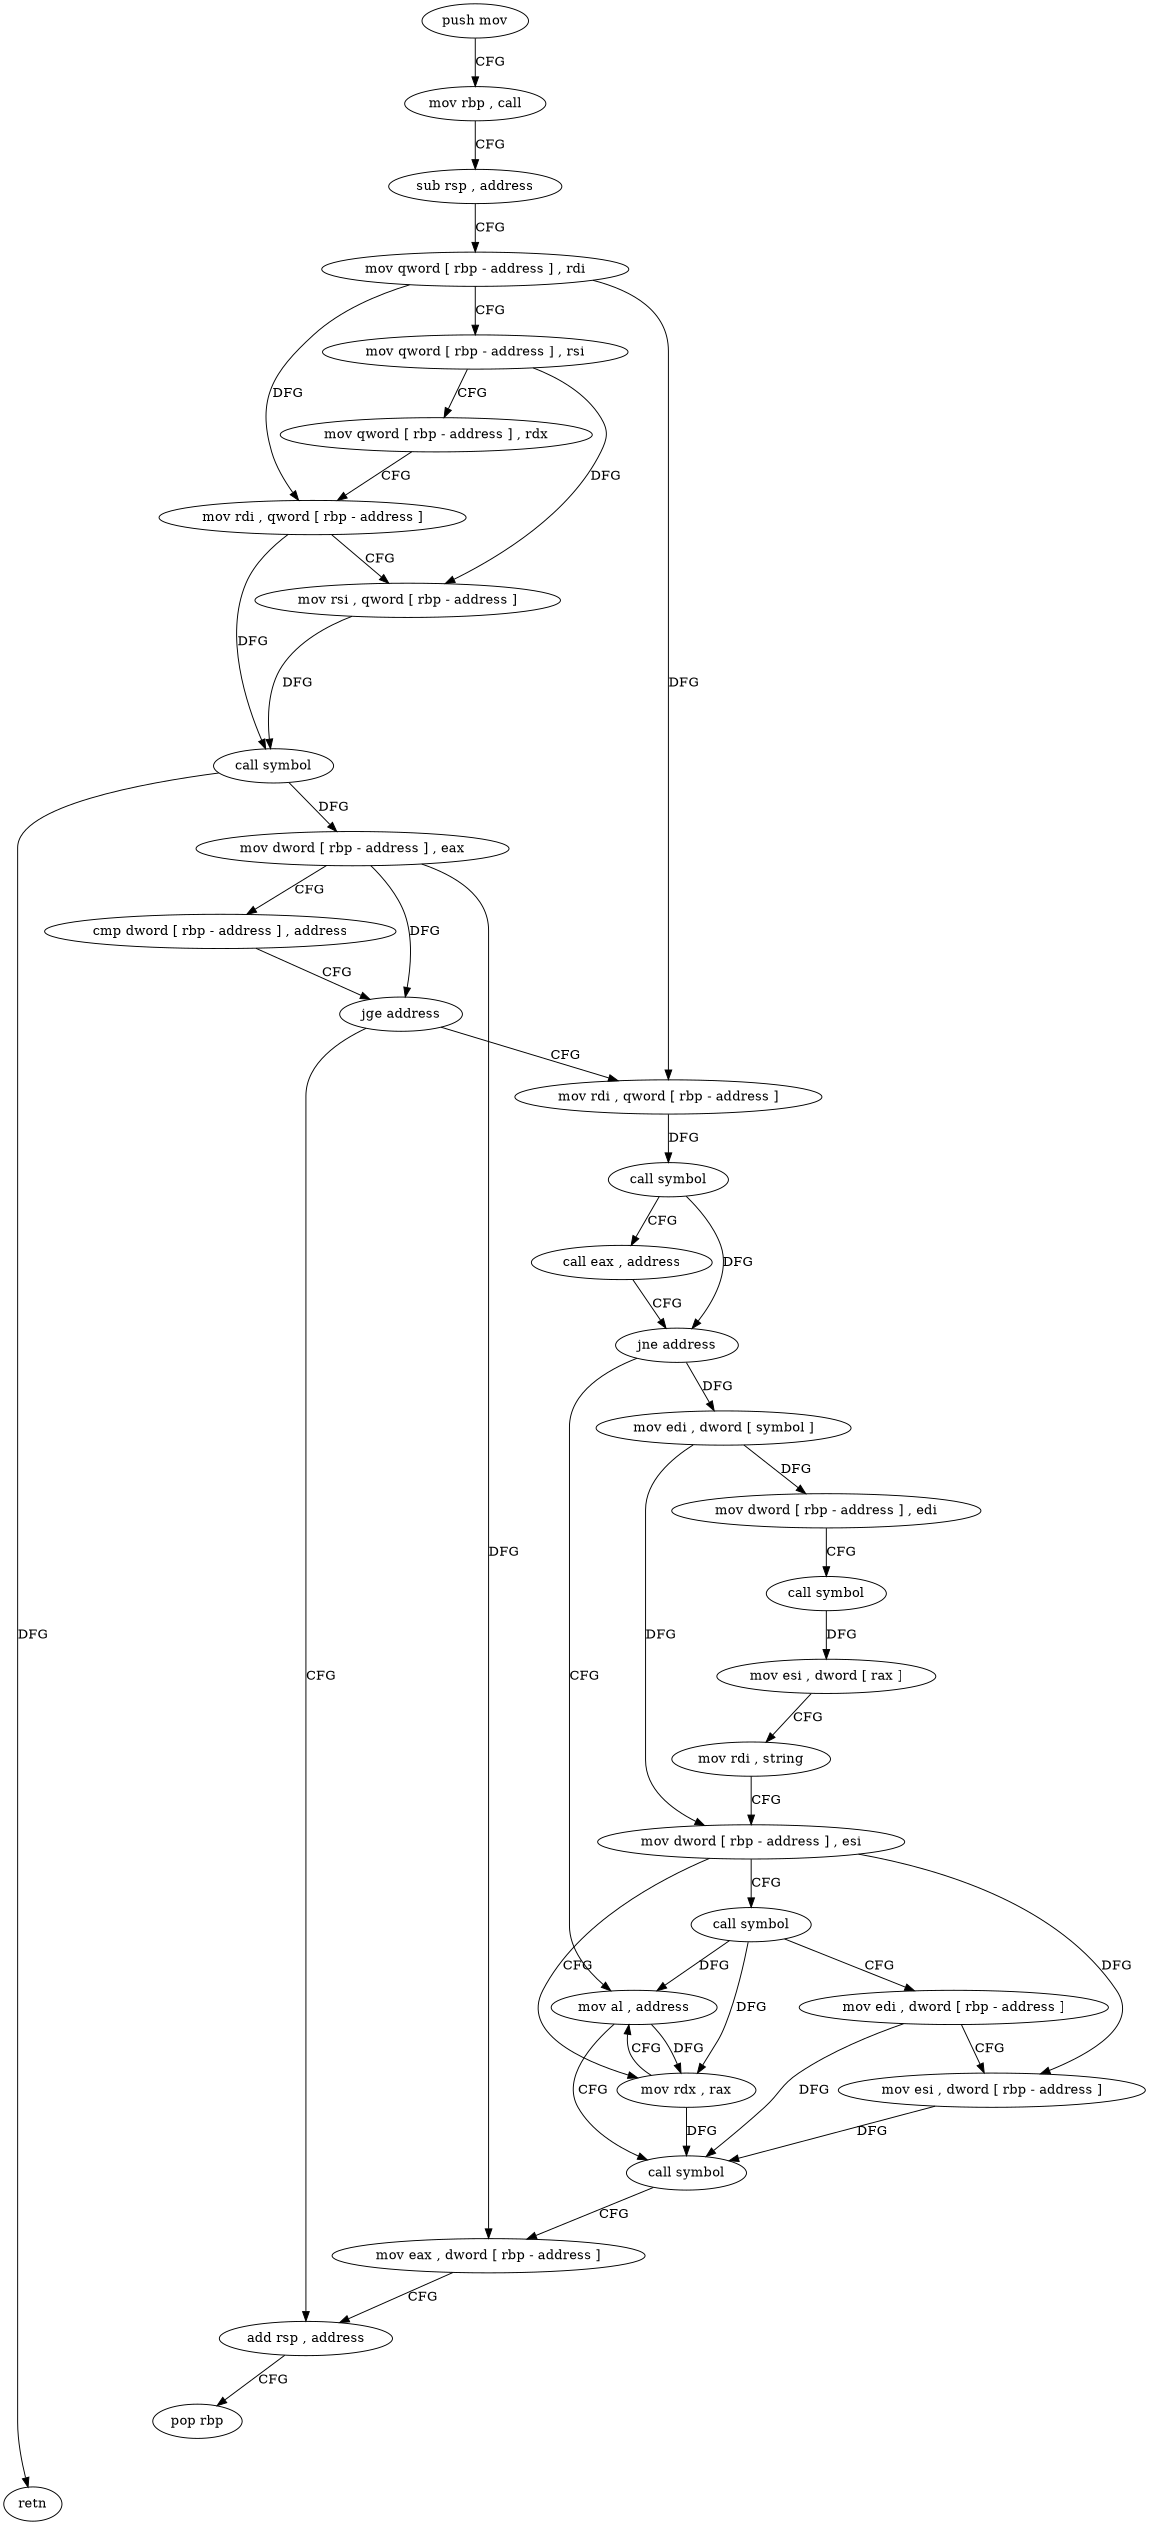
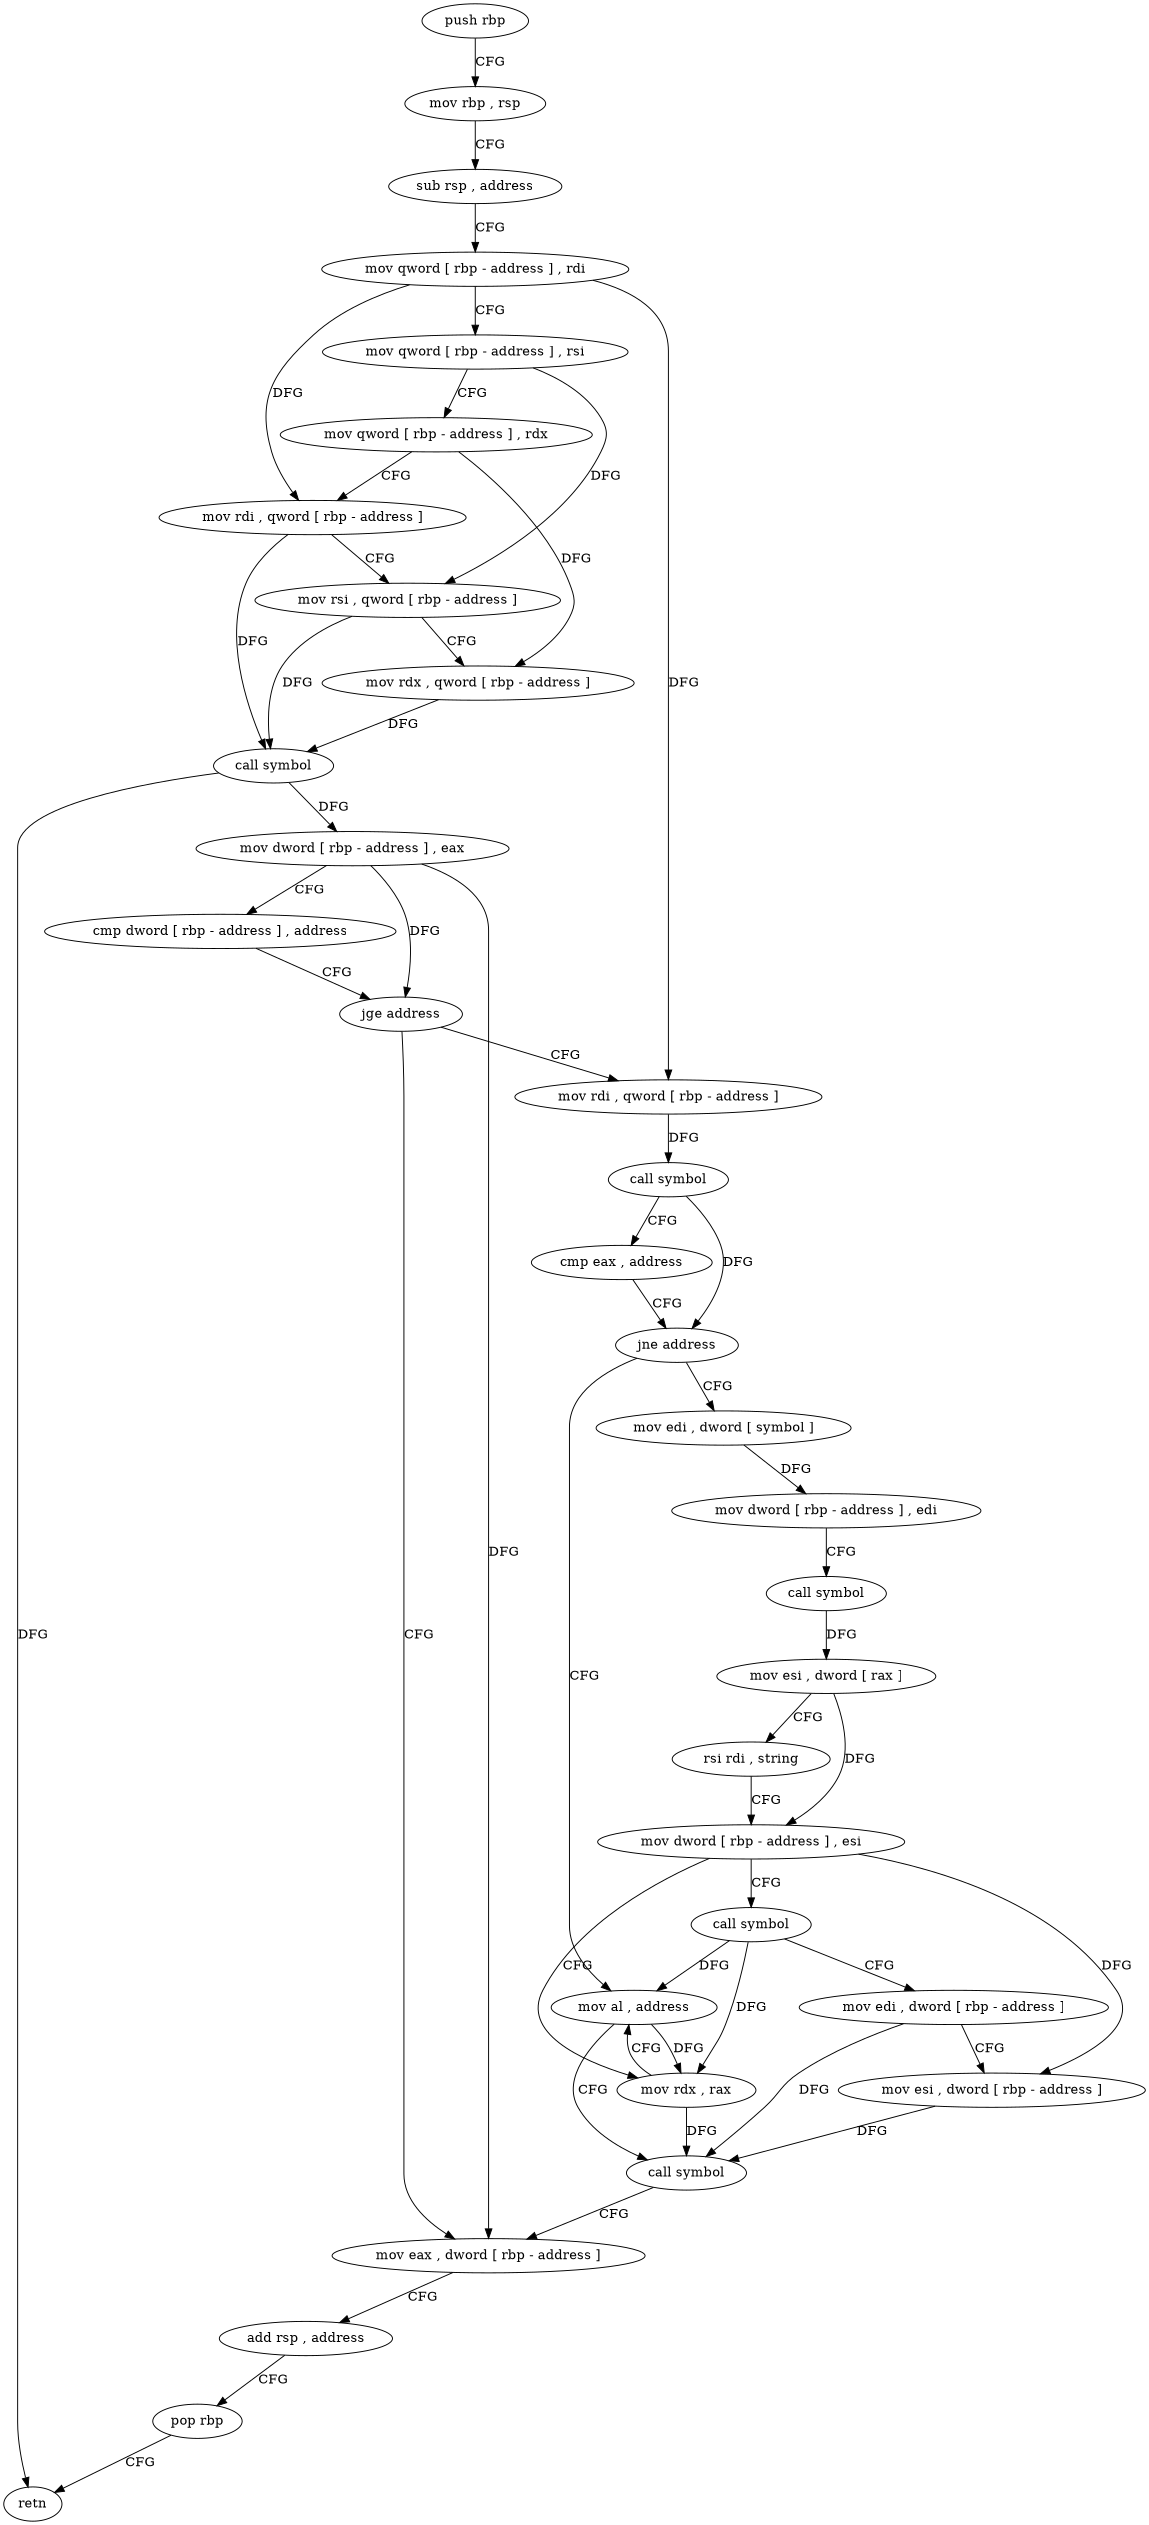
  digraph {
    fontname="DejaVu Serif"
    node [fontname="DejaVu Serif"]
    edge [fontname="DejaVu Serif"]
-   n1 [label="push mov"]
-   n2 [label="mov rbp , call"]
+   n1 [label="push rbp"]
+   n2 [label="mov rbp , rsp"]
    n3 [label="sub rsp , address"]
    n4 [label="mov qword [ rbp - address ] , rdi"]
    n5 [label="mov qword [ rbp - address ] , rsi"]
    n6 [label="mov rdi , qword [ rbp - address ]"]
    n7 [label="mov rdi , qword [ rbp - address ]"]
    n8 [label="mov qword [ rbp - address ] , rdx"]
    n9 [label="mov rsi , qword [ rbp - address ]"]
    n10 [label="call symbol"]
    n11 [label="call symbol"]
+   n12 [label="mov rdx , qword [ rbp - address ]"]
    n13 [label="mov dword [ rbp - address ] , eax"]
    n14 [label=retn]
    n15 [label="cmp dword [ rbp - address ] , address"]
    n16 [label="jge address"]
    n17 [label="mov eax , dword [ rbp - address ]"]
    n18 [label="add rsp , address"]
    n19 [label="pop rbp"]
-   n20 [label="call eax , address"]
+   n20 [label="cmp eax , address"]
    n21 [label="jne address"]
    n22 [label="mov edi , dword [ symbol ]"]
    n23 [label="mov al , address"]
    n24 [label="mov dword [ rbp - address ] , edi"]
    n25 [label="call symbol"]
    n26 [label="mov esi , dword [ rax ]"]
    n27 [label="mov edi , dword [ rbp - address ]"]
    n28 [label="mov esi , dword [ rbp - address ]"]
    n29 [label="call symbol"]
-   n30 [label="mov rdi , string"]
+   n30 [label="rsi rdi , string"]
    n31 [label="mov dword [ rbp - address ] , esi"]
    n32 [label="call symbol"]
    n33 [label="mov rdx , rax"]
    n1 -> n2 [label=CFG]
    n2 -> n3 [label=CFG]
    n3 -> n4 [label=CFG]
    n4 -> n5 [label=CFG]
    n4 -> n6 [label=DFG]
    n4 -> n7 [label=DFG]
    n5 -> n8 [label=CFG]
    n5 -> n9 [label=DFG]
    n6 -> n9 [label=CFG]
    n6 -> n10 [label=DFG]
    n7 -> n11 [label=DFG]
    n8 -> n6 [label=CFG]
+   n8 -> n12 [label=DFG]
    n9 -> n10 [label=DFG]
+   n9 -> n12 [label=CFG]
    n10 -> n13 [label=DFG]
    n10 -> n14 [label=DFG]
    n11 -> n20 [label=CFG]
    n11 -> n21 [label=DFG]
+   n12 -> n10 [label=DFG]
    n13 -> n15 [label=CFG]
    n13 -> n16 [label=DFG]
    n13 -> n17 [label=DFG]
    n15 -> n16 [label=CFG]
    n16 -> n7 [label=CFG]
-   n16 -> n18 [label=CFG]
+   n16 -> n17 [label=CFG]
    n17 -> n18 [label=CFG]
    n18 -> n19 [label=CFG]
+   n19 -> n14 [label=CFG]
    n20 -> n21 [label=CFG]
-   n21 -> n22 [label=DFG]
+   n21 -> n22 [label=CFG]
    n21 -> n23 [label=CFG]
    n22 -> n24 [label=DFG]
    n23 -> n29 [label=CFG]
    n23 -> n33 [label=DFG]
    n24 -> n25 [label=CFG]
    n25 -> n26 [label=DFG]
    n26 -> n30 [label=CFG]
-   n22 -> n31 [label=DFG]
+   n26 -> n31 [label=DFG]
    n27 -> n28 [label=CFG]
    n27 -> n29 [label=DFG]
    n28 -> n29 [label=DFG]
    n29 -> n17 [label=CFG]
    n30 -> n31 [label=CFG]
    n31 -> n28 [label=DFG]
    n31 -> n32 [label=CFG]
    n31 -> n33 [label=CFG]
    n32 -> n23 [label=DFG]
    n32 -> n27 [label=CFG]
    n32 -> n33 [label=DFG]
    n33 -> n23 [label=CFG]
    n33 -> n29 [label=DFG]
  }
